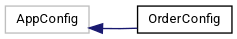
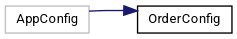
  digraph {
    rankdir=LR
    fontname=Roboto
    node [fillcolor=white fontname=Roboto fontsize=10 shape=record style=filled]
    n1 [color=grey75 height=0.2 label=AppConfig width=0.4]
    n2 [color=black height=0.2 label=OrderConfig width=0.4]
-   n1 -> n2 [color=midnightblue dir=back fontname=Roboto fontsize=10 labelfontname=Helvetica labelfontsize=10 style=solid]
+   n2 -> n1 [color=midnightblue dir=back fontname=Roboto fontsize=10 labelfontname=Helvetica labelfontsize=10 style=solid]
  }
